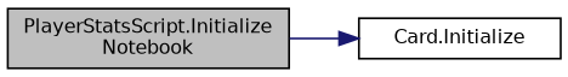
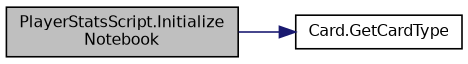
  digraph {
    rankdir=LR
    node [color=black fontname=Helvetica fontsize=10 shape=record style=filled]
    n1 [fillcolor=grey75 fontcolor=black height=0.2 label="PlayerStatsScript.Initialize\lNotebook" width=0.4]
-   n2 [fillcolor=white height=0.2 label="Card.Initialize" width=0.4]
+   n2 [fillcolor=white height=0.2 label="Card.GetCardType" width=0.4]
    n1 -> n2 [color=midnightblue fontname=Helvetica fontsize=10 labelfontname=Helvetica labelfontsize=10 style=solid]
  }
